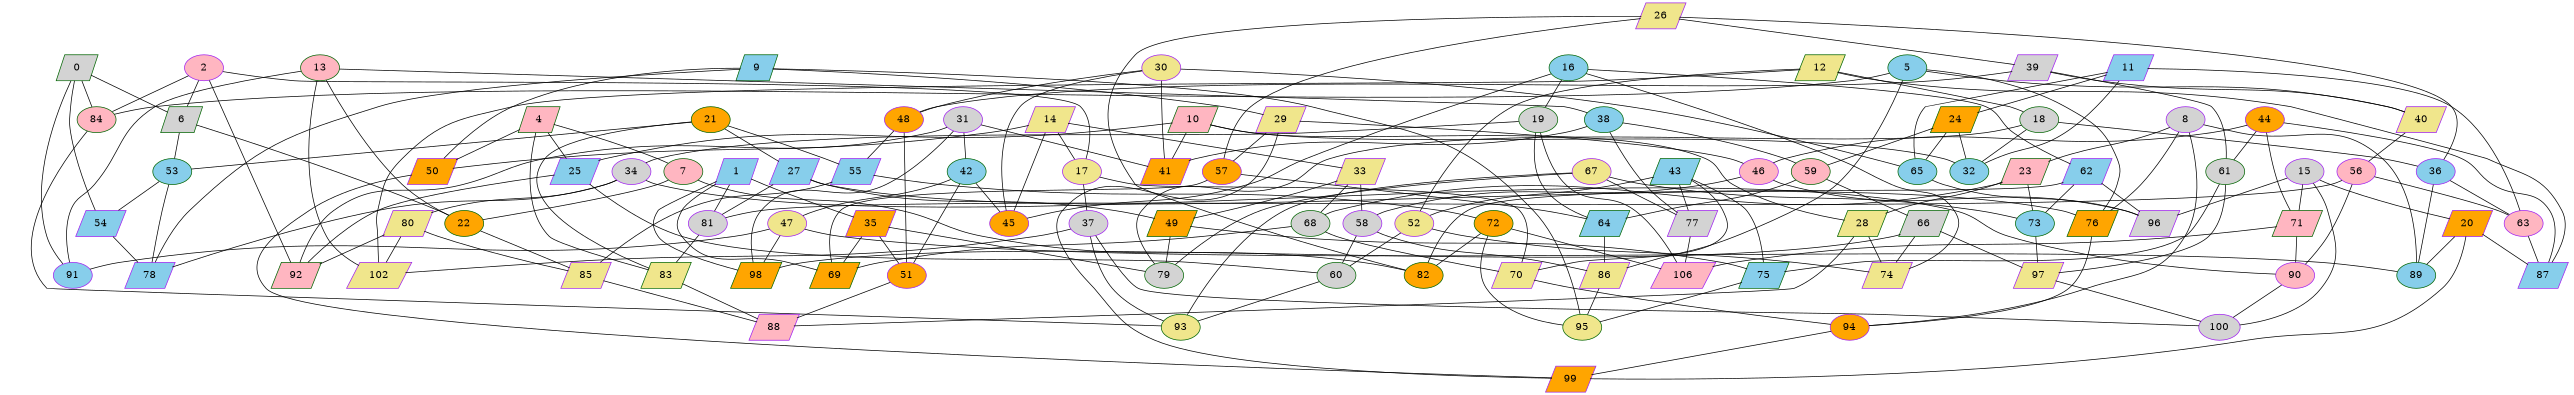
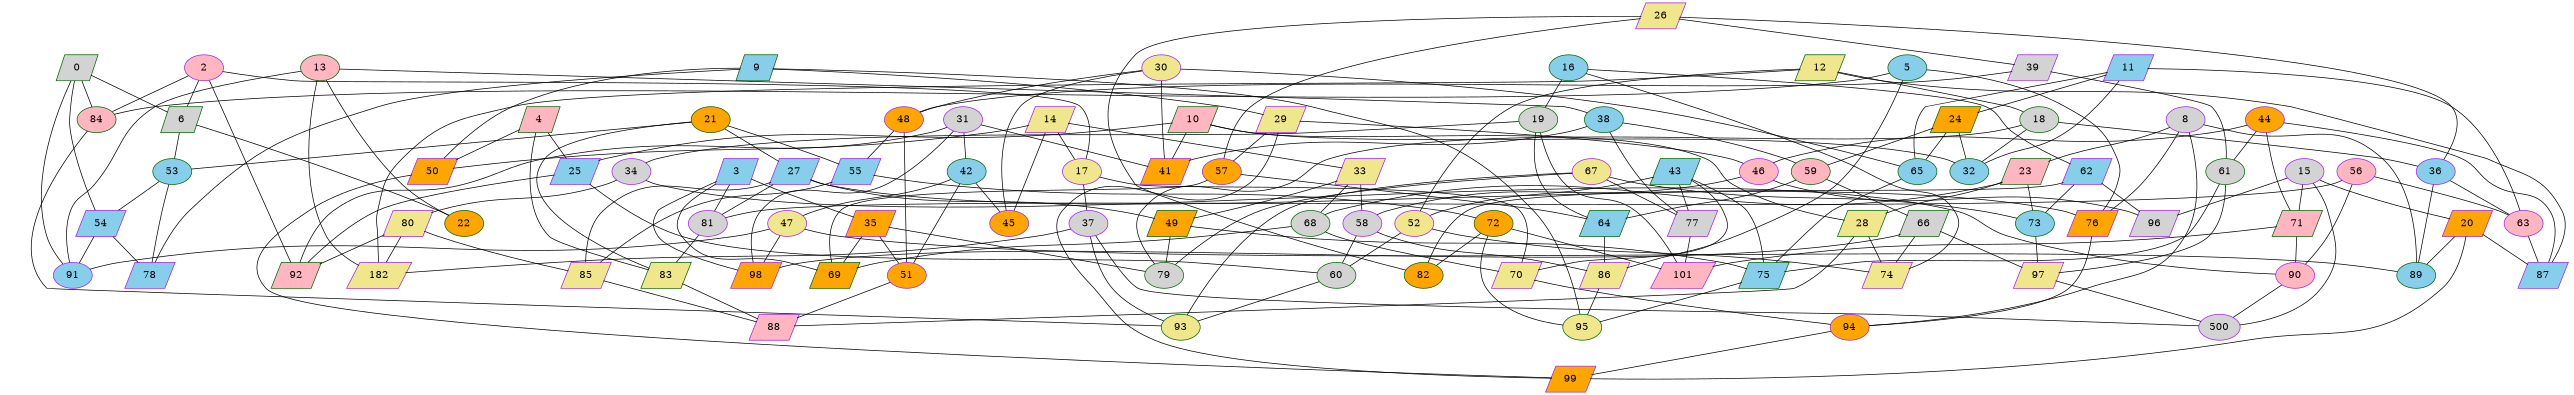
  graph {
    node [color=purple fillcolor=skyblue shape=parallelogram style=filled]
    n1 [color=darkgreen fillcolor=lightgrey label=0]
    6 [color=darkgreen fillcolor=lightgrey]
    54
    84 [color=darkgreen fillcolor=lightpink shape=ellipse]
    91 [shape=ellipse]
    22 [color=darkgreen fillcolor=orange shape=ellipse]
    53 [color=darkgreen shape=ellipse]
    78
    93 [color=darkgreen fillcolor=khaki shape=ellipse]
    2 [fillcolor=lightpink shape=ellipse]
    17 [fillcolor=khaki shape=ellipse]
    92 [color=darkgreen fillcolor=lightpink]
    37 [fillcolor=lightgrey shape=ellipse]
    70 [fillcolor=khaki]
    35 [fillcolor=orange]
-   3 [label=1]
+   3
    69 [color=darkgreen fillcolor=orange]
    81 [fillcolor=lightgrey shape=ellipse]
-   98 [color=darkgreen fillcolor=orange]
+   98 [fillcolor=orange]
    79 [color=darkgreen fillcolor=lightgrey shape=ellipse]
    51 [fillcolor=orange shape=ellipse]
    83 [color=darkgreen fillcolor=khaki]
    4 [color=darkgreen fillcolor=lightpink]
-   7 [color=darkgreen fillcolor=lightpink shape=ellipse]
    25
    50 [fillcolor=orange]
    82 [color=darkgreen fillcolor=orange shape=ellipse]
    60 [color=darkgreen fillcolor=lightgrey shape=ellipse]
    99 [fillcolor=orange]
    88 [fillcolor=lightpink]
    5 [color=darkgreen shape=ellipse]
-   40 [fillcolor=khaki]
-   76 [color=darkgreen fillcolor=orange]
+   76 [fillcolor=orange]
    86 [fillcolor=khaki]
    56 [fillcolor=lightpink shape=ellipse]
    94 [fillcolor=orange shape=ellipse]
    95 [color=darkgreen fillcolor=khaki shape=ellipse]
    85 [fillcolor=khaki]
    8 [fillcolor=lightgrey shape=ellipse]
    23 [color=darkgreen fillcolor=lightpink]
    89 [color=darkgreen shape=ellipse]
    28 [color=darkgreen fillcolor=khaki]
    68 [color=darkgreen fillcolor=lightgrey shape=ellipse]
    73 [color=darkgreen shape=ellipse]
    9 [color=darkgreen]
    29 [fillcolor=khaki]
    57 [fillcolor=orange shape=ellipse]
    46 [fillcolor=lightpink shape=ellipse]
    10 [color=darkgreen fillcolor=lightpink]
    32 [color=darkgreen shape=ellipse]
    41 [fillcolor=orange]
    74 [fillcolor=khaki]
    11
    24 [color=darkgreen fillcolor=orange]
    63 [fillcolor=lightpink shape=ellipse]
    65 [color=darkgreen shape=ellipse]
    59 [color=darkgreen fillcolor=lightpink shape=ellipse]
    87
    96 [fillcolor=lightgrey]
    12 [color=darkgreen fillcolor=khaki]
    18 [color=darkgreen fillcolor=lightgrey shape=ellipse]
    52 [fillcolor=khaki shape=ellipse]
-   102 [fillcolor=khaki]
+   102 [fillcolor=khaki label=182]
    36 [shape=ellipse]
    13 [color=darkgreen fillcolor=lightpink shape=ellipse]
    38 [color=darkgreen shape=ellipse]
    77 [fillcolor=lightgrey]
    14 [fillcolor=khaki]
    33 [fillcolor=khaki]
    45 [fillcolor=orange shape=ellipse]
    49 [color=darkgreen fillcolor=orange]
    58 [fillcolor=lightgrey shape=ellipse]
    15 [fillcolor=lightgrey shape=ellipse]
    20 [fillcolor=orange]
    71 [color=darkgreen fillcolor=lightpink]
-   100 [fillcolor=lightgrey shape=ellipse]
-   101 [fillcolor=lightpink label=106]
+   100 [fillcolor=lightgrey shape=ellipse label=500]
+   101 [fillcolor=lightpink]
    90 [fillcolor=lightpink shape=ellipse]
    16 [color=darkgreen shape=ellipse]
    19 [color=darkgreen fillcolor=lightgrey shape=ellipse]
    62
    34 [fillcolor=lightgrey shape=ellipse]
    64 [color=darkgreen]
    80 [fillcolor=khaki]
    21 [color=darkgreen fillcolor=orange shape=ellipse]
    27
    55
    72 [color=darkgreen fillcolor=orange shape=ellipse]
    97 [fillcolor=khaki]
    66 [color=darkgreen fillcolor=lightgrey]
    26 [fillcolor=khaki]
    39 [fillcolor=lightgrey]
    48 [fillcolor=orange shape=ellipse]
    61 [color=darkgreen fillcolor=lightgrey shape=ellipse]
    75 [color=darkgreen]
    30 [fillcolor=khaki shape=ellipse]
    31 [fillcolor=lightgrey shape=ellipse]
    42 [color=darkgreen shape=ellipse]
    47 [fillcolor=khaki shape=ellipse]
    43 [color=darkgreen]
    44 [fillcolor=orange shape=ellipse]
    67 [fillcolor=khaki shape=ellipse]
    n1 -- 6
    n1 -- 54
    n1 -- 84
    n1 -- 91
    6 -- 22
    6 -- 53
+   54 -- 91
    54 -- 78
    84 -- 93
-   22 -- 85
+   27 -- 85
    53 -- 54
    53 -- 78
    2 -- 6
    2 -- 84
    2 -- 17
    2 -- 92
    17 -- 37
    17 -- 70
    37 -- 93
    37 -- 102
    37 -- 100
    70 -- 94
    35 -- 69
    35 -- 79
    35 -- 51
    3 -- 35
    3 -- 69
    3 -- 81
    3 -- 98
    81 -- 83
    51 -- 88
    83 -- 88
    4 -- 83
-   4 -- 7
    4 -- 25
    4 -- 50
-   7 -- 22
-   7 -- 82
    25 -- 92
    25 -- 60
    50 -- 99
    60 -- 93
    5 -- 84
-   5 -- 40
    5 -- 76
    5 -- 86
-   40 -- 56
    76 -- 94
    86 -- 95
    56 -- 81
    56 -- 63
    56 -- 90
    94 -- 99
    85 -- 88
    8 -- 76
    8 -- 94
    8 -- 23
    8 -- 89
    23 -- 28
    23 -- 68
    23 -- 73
    28 -- 88
    28 -- 74
    68 -- 70
    68 -- 69
    73 -- 97
    9 -- 78
    9 -- 50
    9 -- 95
    9 -- 29
    29 -- 99
    29 -- 57
    29 -- 46
    57 -- 69
    57 -- 64
    46 -- 96
    46 -- 58
    10 -- 25
    10 -- 28
    10 -- 32
    10 -- 41
    11 -- 32
    11 -- 24
    11 -- 63
    11 -- 65
    24 -- 32
    24 -- 65
    24 -- 59
    63 -- 87
-   65 -- 96
+   65 -- 75
    59 -- 64
    59 -- 66
    12 -- 87
    12 -- 18
    12 -- 52
    12 -- 102
    18 -- 79
    18 -- 32
    18 -- 36
    52 -- 60
    52 -- 74
    36 -- 89
    36 -- 63
    13 -- 91
    13 -- 22
    13 -- 102
    13 -- 38
    38 -- 41
    38 -- 59
    38 -- 77
    77 -- 101
    14 -- 17
    14 -- 50
    14 -- 33
    14 -- 45
    33 -- 68
    33 -- 49
    33 -- 58
    49 -- 79
    49 -- 75
    58 -- 60
    58 -- 86
    15 -- 96
    15 -- 20
    15 -- 71
    15 -- 100
    20 -- 99
    20 -- 89
    20 -- 87
    71 -- 101
    71 -- 90
    90 -- 100
    16 -- 74
-   16 -- 45
    16 -- 19
    16 -- 62
    19 -- 101
    19 -- 34
    19 -- 64
    62 -- 82
    62 -- 73
    62 -- 96
-   34 -- 78
    34 -- 90
    34 -- 80
    64 -- 86
    80 -- 92
    80 -- 85
    80 -- 102
    21 -- 53
    21 -- 83
    21 -- 27
    21 -- 55
    27 -- 81
    27 -- 76
    27 -- 49
    55 -- 85
    55 -- 72
    72 -- 82
    72 -- 95
    72 -- 101
    97 -- 100
    66 -- 98
    66 -- 74
    66 -- 97
    26 -- 82
    26 -- 57
    26 -- 36
    26 -- 39
-   39 -- 40
    39 -- 48
    39 -- 61
    48 -- 51
    48 -- 55
    61 -- 97
    61 -- 75
    75 -- 95
    30 -- 41
    30 -- 65
    30 -- 45
    30 -- 48
    31 -- 92
    31 -- 98
    31 -- 41
    31 -- 42
    42 -- 51
    42 -- 45
    42 -- 47
    47 -- 91
    47 -- 98
    47 -- 89
    43 -- 70
    43 -- 52
    43 -- 77
    43 -- 75
    44 -- 46
    44 -- 87
    44 -- 71
    44 -- 61
    67 -- 93
    67 -- 79
    67 -- 73
    67 -- 77
  }
